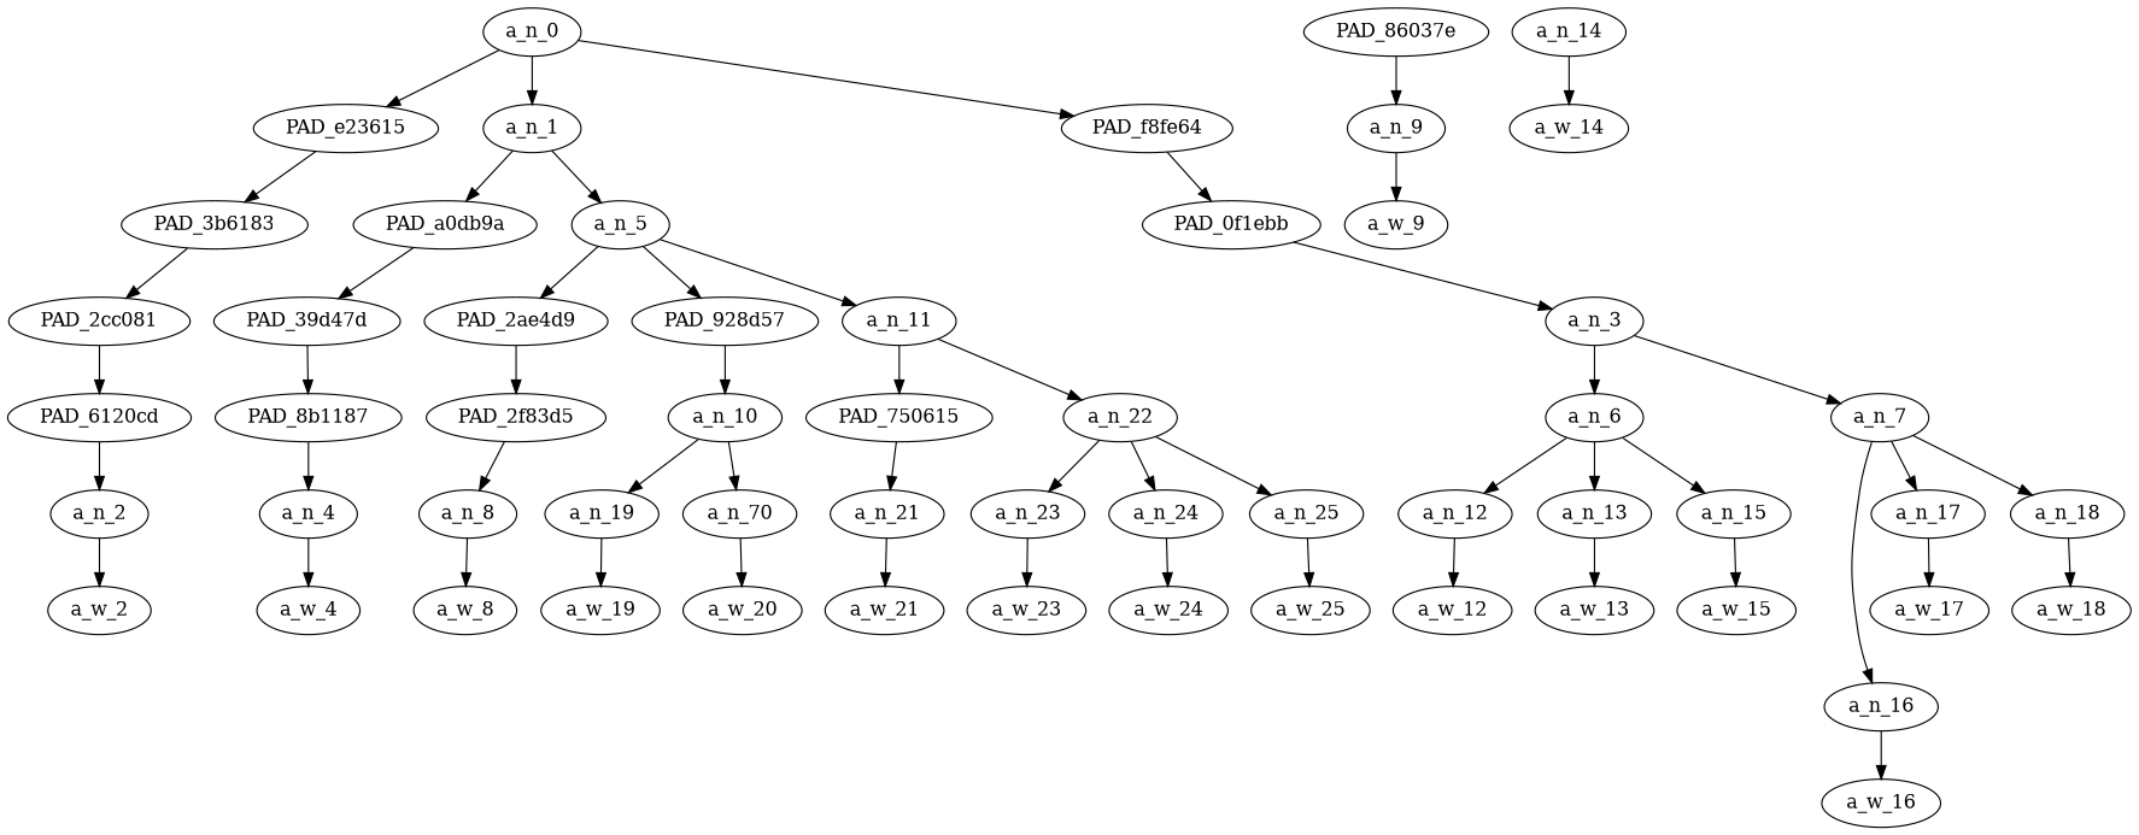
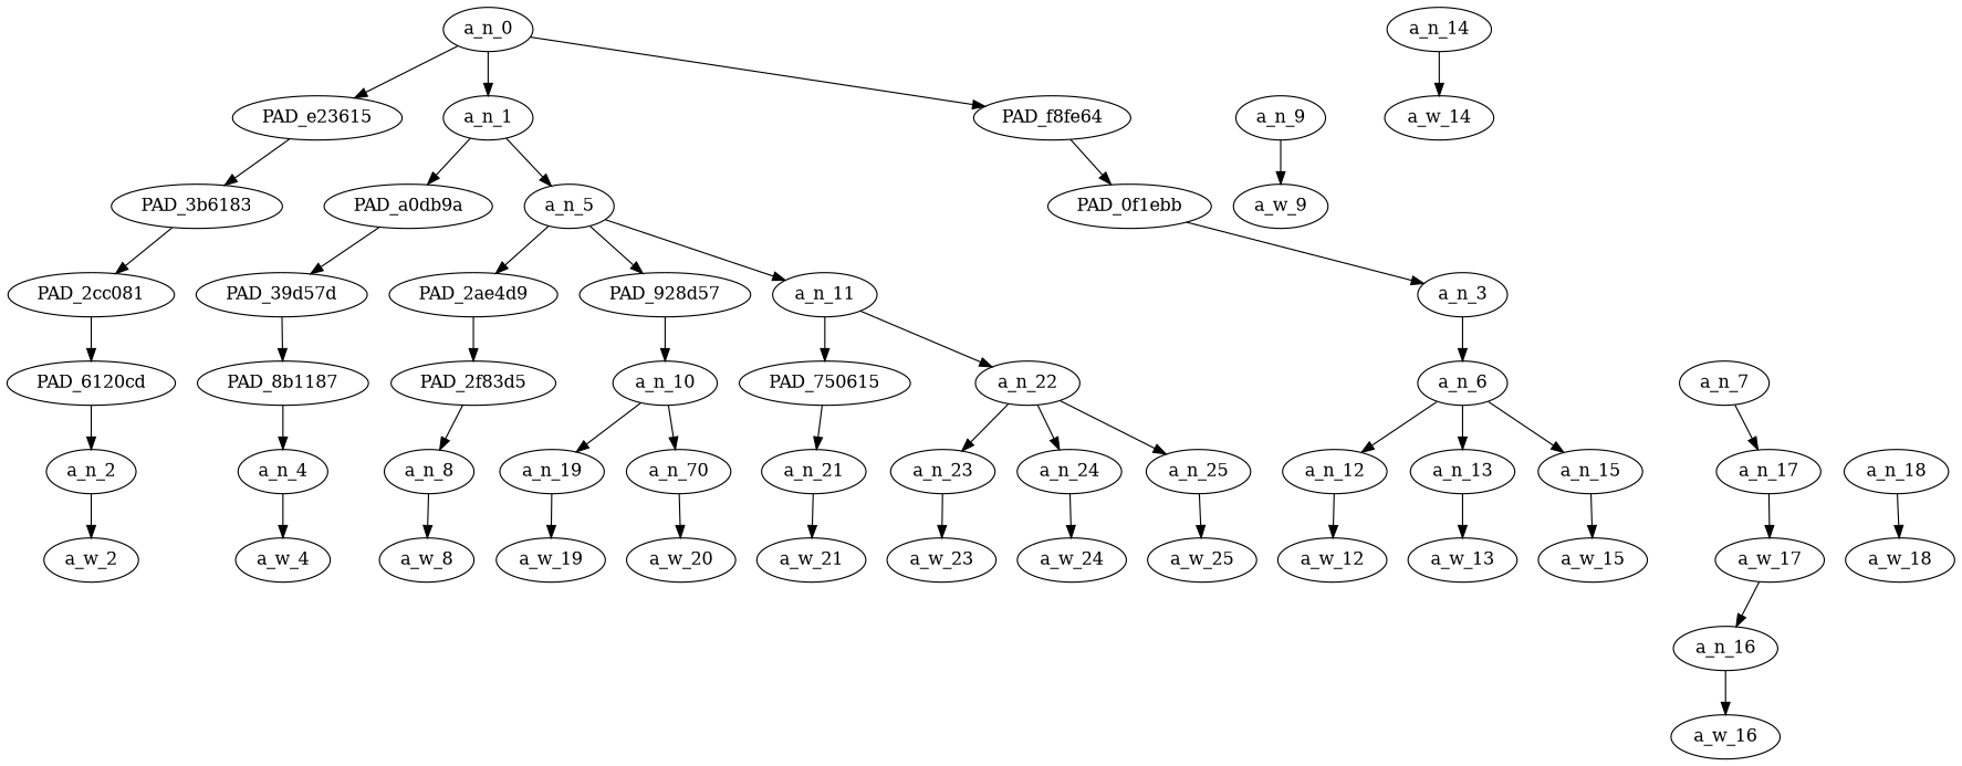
  strict digraph {
    node [div_dir=1 index=0 level=1 text_span="[9]" value=0.02780987]
    a_n_0 [level=6 text_span="[0, 1, 2, 3, 4, 5, 6, 7, 8, 9, 10, 11, 12, 13, 14, 15, 16]" value=1.00000003]
    PAD_e23615 [div_dir=-1 index=1 level=5]
    a_n_1 [level=5 text_span="[0, 1, 2, 3, 4, 5, 6, 7, 8]" value=0.40721099]
    PAD_f8fe64 [index=2 level=5 text_span="[10, 11, 12, 13, 14, 15, 16]" value=0.56403442]
    PAD_3b6183 [div_dir=-1 index=2 level=4]
    PAD_a0db9a [level=4 text_span="[0]" value=0.04156199]
    a_n_5 [index=1 level=4 text_span="[1, 2, 3, 4, 5, 6, 7, 8]" value=0.36518953]
    PAD_0f1ebb [index=3 level=4 text_span="[10, 11, 12, 13, 14, 15, 16]" value=0.56403442]
    PAD_2cc081 [div_dir=-1 index=5 level=3]
-   PAD_39d47d [level=3 text_span="[0]" value=0.04156199]
+   PAD_39d47d [level=3 text_span="[0]" value=0.04156199 label=PAD_39d57d]
    PAD_2ae4d9 [index=1 level=3 text_span="[1]" value=0.03925084]
    PAD_928d57 [index=3 level=3 text_span="[3, 4]" value=0.13930655]
    a_n_11 [index=4 level=3 text_span="[5, 6, 7, 8]" value=0.15079952]
    a_n_3 [index=6 level=3 text_span="[10, 11, 12, 13, 14, 15, 16]" value=0.56403442]
    PAD_6120cd [div_dir=-1 index=6 level=2]
    a_n_2 [div_dir=-1 index=9]
    a_w_2 [div_dir=0 index=9 level=0 value=but]
    PAD_8b1187 [level=2 text_span="[0]" value=0.04156199]
    PAD_2f83d5 [index=1 level=2 text_span="[1]" value=0.03925084]
    a_n_10 [index=3 level=2 text_span="[3, 4]" value=0.13930655]
    PAD_750615 [index=4 level=2 text_span="[5]" value=0.02779288]
    a_n_22 [index=5 level=2 text_span="[6, 7, 8]" value=0.12282905]
    a_n_4 [text_span="[0]" value=0.04156199]
    a_w_4 [div_dir=0 level=0 text_span="[0]" value=they]
    a_n_8 [index=1 text_span="[1]" value=0.03925084]
-   PAD_86037e [index=2 level=2 text_span="[2]" value=0.03544490]
    a_n_9 [index=2 text_span="[2]" value=0.03544490]
    a_n_19 [index=3 text_span="[3]" value=0.03780027]
    n29 [index=4 label=a_n_70 text_span="[4]" value=0.10122152]
    a_n_21 [index=5 text_span="[5]" value=0.02779288]
    a_n_23 [index=6 text_span="[6]" value=0.02836472]
    a_n_24 [index=7 text_span="[7]" value=0.04737142]
    a_n_25 [index=8 text_span="[8]" value=0.04692045]
    a_w_8 [div_dir=0 index=1 level=0 text_span="[1]" value=average]
    a_w_9 [div_dir=0 index=2 level=0 text_span="[2]" value=more]
    a_w_19 [div_dir=0 index=3 level=0 text_span="[3]" value=in]
    a_w_20 [div_dir=0 index=4 level=0 text_span="[4]" value=cali]
    a_w_21 [div_dir=0 index=5 level=0 text_span="[5]" value=with]
    a_w_23 [div_dir=0 index=6 level=0 text_span="[6]" value=the]
    a_w_24 [div_dir=0 index=7 level=0 text_span="[7]" value=feeding]
    a_w_25 [div_dir=0 index=8 level=0 text_span="[8]" value=program]
    a_n_6 [index=7 level=2 text_span="[10, 11, 12, 13]" value=0.43113291]
    a_n_7 [index=8 level=2 text_span="[14, 15, 16]" value=0.13198143]
    a_n_12 [index=10 text_span="[10]" value=0.02873481]
    a_n_13 [index=11 text_span="[11]" value=0.17416610]
    a_n_15 [index=13 text_span="[13]" value=0.18741485]
    a_n_16 [index=14 text_span="[14]" value=0.05308924]
    a_n_17 [index=15 text_span="[15]" value=0.03683284]
    a_n_18 [div_dir=-1 index=16 text_span="[16]" value=0.04184975]
    a_w_12 [div_dir=0 index=10 level=0 text_span="[10]" value=the1]
    a_w_13 [div_dir=0 index=11 level=0 text_span="[11]" value=skunks]
    a_n_14 [index=12 text_span="[12]" value=0.03985541]
    a_w_14 [div_dir=0 index=12 level=0 text_span="[12]" value=and]
    a_w_15 [div_dir=0 index=13 level=0 text_span="[13]" value=coons]
    a_w_16 [div_dir=0 index=14 level=0 text_span="[14]" value=eat]
    a_w_17 [div_dir=0 index=15 level=0 text_span="[15]" value=well]
    a_w_18 [div_dir=0 index=16 level=0 text_span="[16]" value=too]
    a_n_0 -> PAD_e23615
    a_n_0 -> a_n_1
    a_n_0 -> PAD_f8fe64
    PAD_e23615 -> PAD_3b6183
    a_n_1 -> PAD_a0db9a
    a_n_1 -> a_n_5
    PAD_f8fe64 -> PAD_0f1ebb
    PAD_3b6183 -> PAD_2cc081
    PAD_a0db9a -> PAD_39d47d
    a_n_5 -> PAD_2ae4d9
    a_n_5 -> PAD_928d57
    a_n_5 -> a_n_11
    PAD_0f1ebb -> a_n_3
    PAD_2cc081 -> PAD_6120cd
    PAD_39d47d -> PAD_8b1187
    PAD_2ae4d9 -> PAD_2f83d5
    PAD_928d57 -> a_n_10
    a_n_11 -> PAD_750615
    a_n_11 -> a_n_22
    a_n_3 -> a_n_6
-   a_n_3 -> a_n_7
    PAD_6120cd -> a_n_2
    a_n_2 -> a_w_2
    PAD_8b1187 -> a_n_4
    PAD_2f83d5 -> a_n_8
    a_n_10 -> a_n_19
    a_n_10 -> n29
    PAD_750615 -> a_n_21
    a_n_22 -> a_n_23
    a_n_22 -> a_n_24
    a_n_22 -> a_n_25
    a_n_4 -> a_w_4
    a_n_8 -> a_w_8
-   PAD_86037e -> a_n_9
    a_n_9 -> a_w_9
    a_n_19 -> a_w_19
    n29 -> a_w_20
    a_n_21 -> a_w_21
    a_n_23 -> a_w_23
    a_n_24 -> a_w_24
    a_n_25 -> a_w_25
    a_n_6 -> a_n_12
    a_n_6 -> a_n_13
    a_n_6 -> a_n_15
-   a_n_7 -> a_n_16
+   a_w_17 -> a_n_16
    a_n_7 -> a_n_17
-   a_n_7 -> a_n_18
    a_n_12 -> a_w_12
    a_n_13 -> a_w_13
    a_n_15 -> a_w_15
    a_n_16 -> a_w_16
    a_n_17 -> a_w_17
    a_n_18 -> a_w_18
    a_n_14 -> a_w_14
  }
